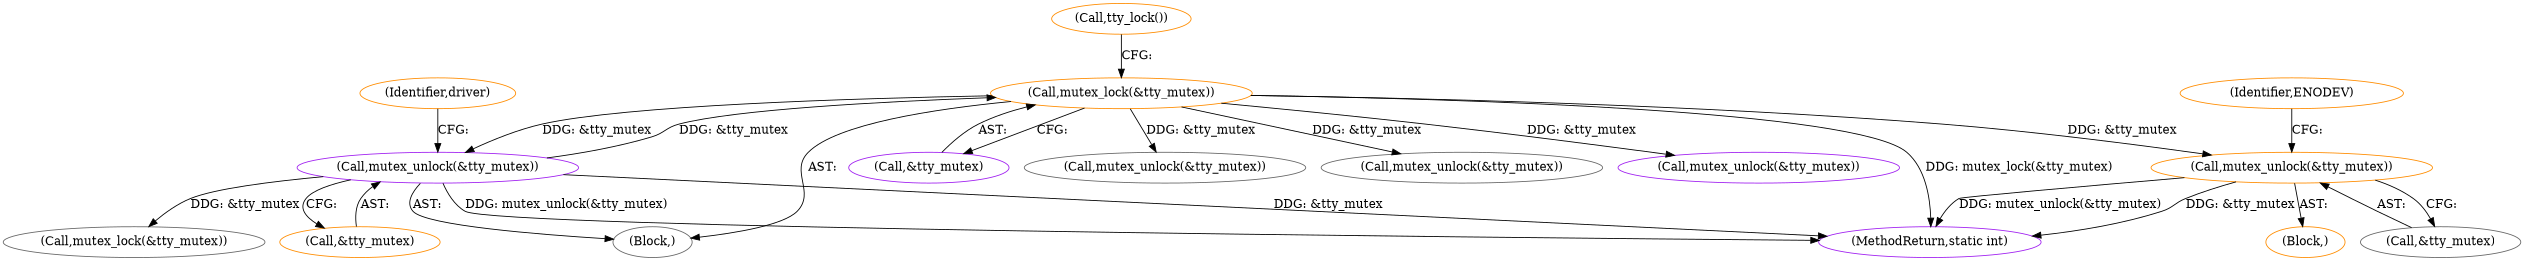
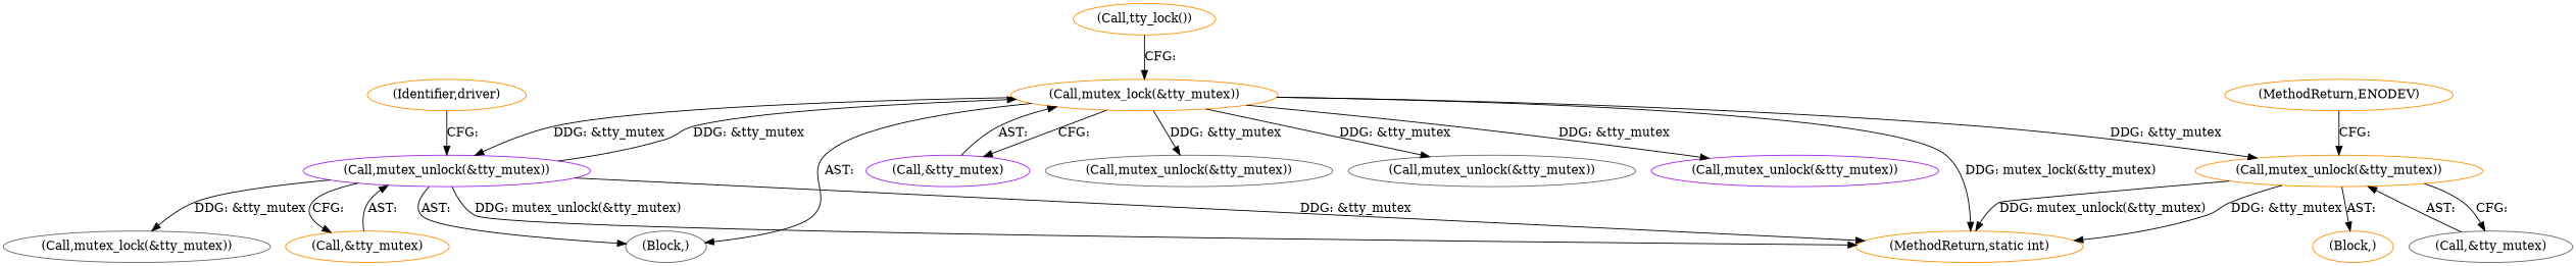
  digraph {
    node [color=darkorange]
    n1 [label="(Call,mutex_unlock(&tty_mutex))"]
    n2 [color=gray40 label="(Call,&tty_mutex)"]
-   n3 [color=purple label="(MethodReturn,static int)"]
+   n3 [label="(MethodReturn,static int)"]
    n4 [label="(Block,)"]
    n5 [label="(Call,mutex_lock(&tty_mutex))"]
    n6 [color=purple label="(Call,mutex_unlock(&tty_mutex))"]
    n7 [color=purple label="(Call,&tty_mutex)"]
    n8 [color=gray40 label="(Call,mutex_unlock(&tty_mutex))"]
    n9 [color=gray40 label="(Call,mutex_unlock(&tty_mutex))"]
    n10 [color=purple label="(Call,mutex_unlock(&tty_mutex))"]
    n11 [color=gray40 label="(Block,)"]
    n12 [color=gray40 label="(Call,mutex_lock(&tty_mutex))"]
    n13 [label="(Call,&tty_mutex)"]
    n14 [label="(Call,tty_lock())"]
    n15 [label="(Identifier,driver)"]
-   n16 [label="(Identifier,ENODEV)"]
+   n16 [label="(MethodReturn,ENODEV)"]
    n1 -> n2 [label="CFG: "]
    n1 -> n3 [label="DDG: mutex_unlock(&tty_mutex)"]
    n1 -> n3 [label="DDG: &tty_mutex"]
    n1 -> n4 [label="AST: "]
    n2 -> n1 [label="AST: "]
    n5 -> n1 [label="DDG: &tty_mutex"]
    n5 -> n3 [label="DDG: mutex_lock(&tty_mutex)"]
    n5 -> n6 [label="DDG: &tty_mutex"]
    n5 -> n7 [label="CFG: "]
    n5 -> n8 [label="DDG: &tty_mutex"]
    n5 -> n9 [label="DDG: &tty_mutex"]
    n5 -> n10 [label="DDG: &tty_mutex"]
    n5 -> n11 [label="AST: "]
    n6 -> n3 [label="DDG: mutex_unlock(&tty_mutex)"]
    n6 -> n3 [label="DDG: &tty_mutex"]
    n6 -> n5 [label="DDG: &tty_mutex"]
    n6 -> n11 [label="AST: "]
    n6 -> n12 [label="DDG: &tty_mutex"]
    n6 -> n13 [label="CFG: "]
    n7 -> n5 [label="AST: "]
    n13 -> n6 [label="AST: "]
    n14 -> n5 [label="CFG: "]
    n15 -> n6 [label="CFG: "]
    n16 -> n1 [label="CFG: "]
  }
